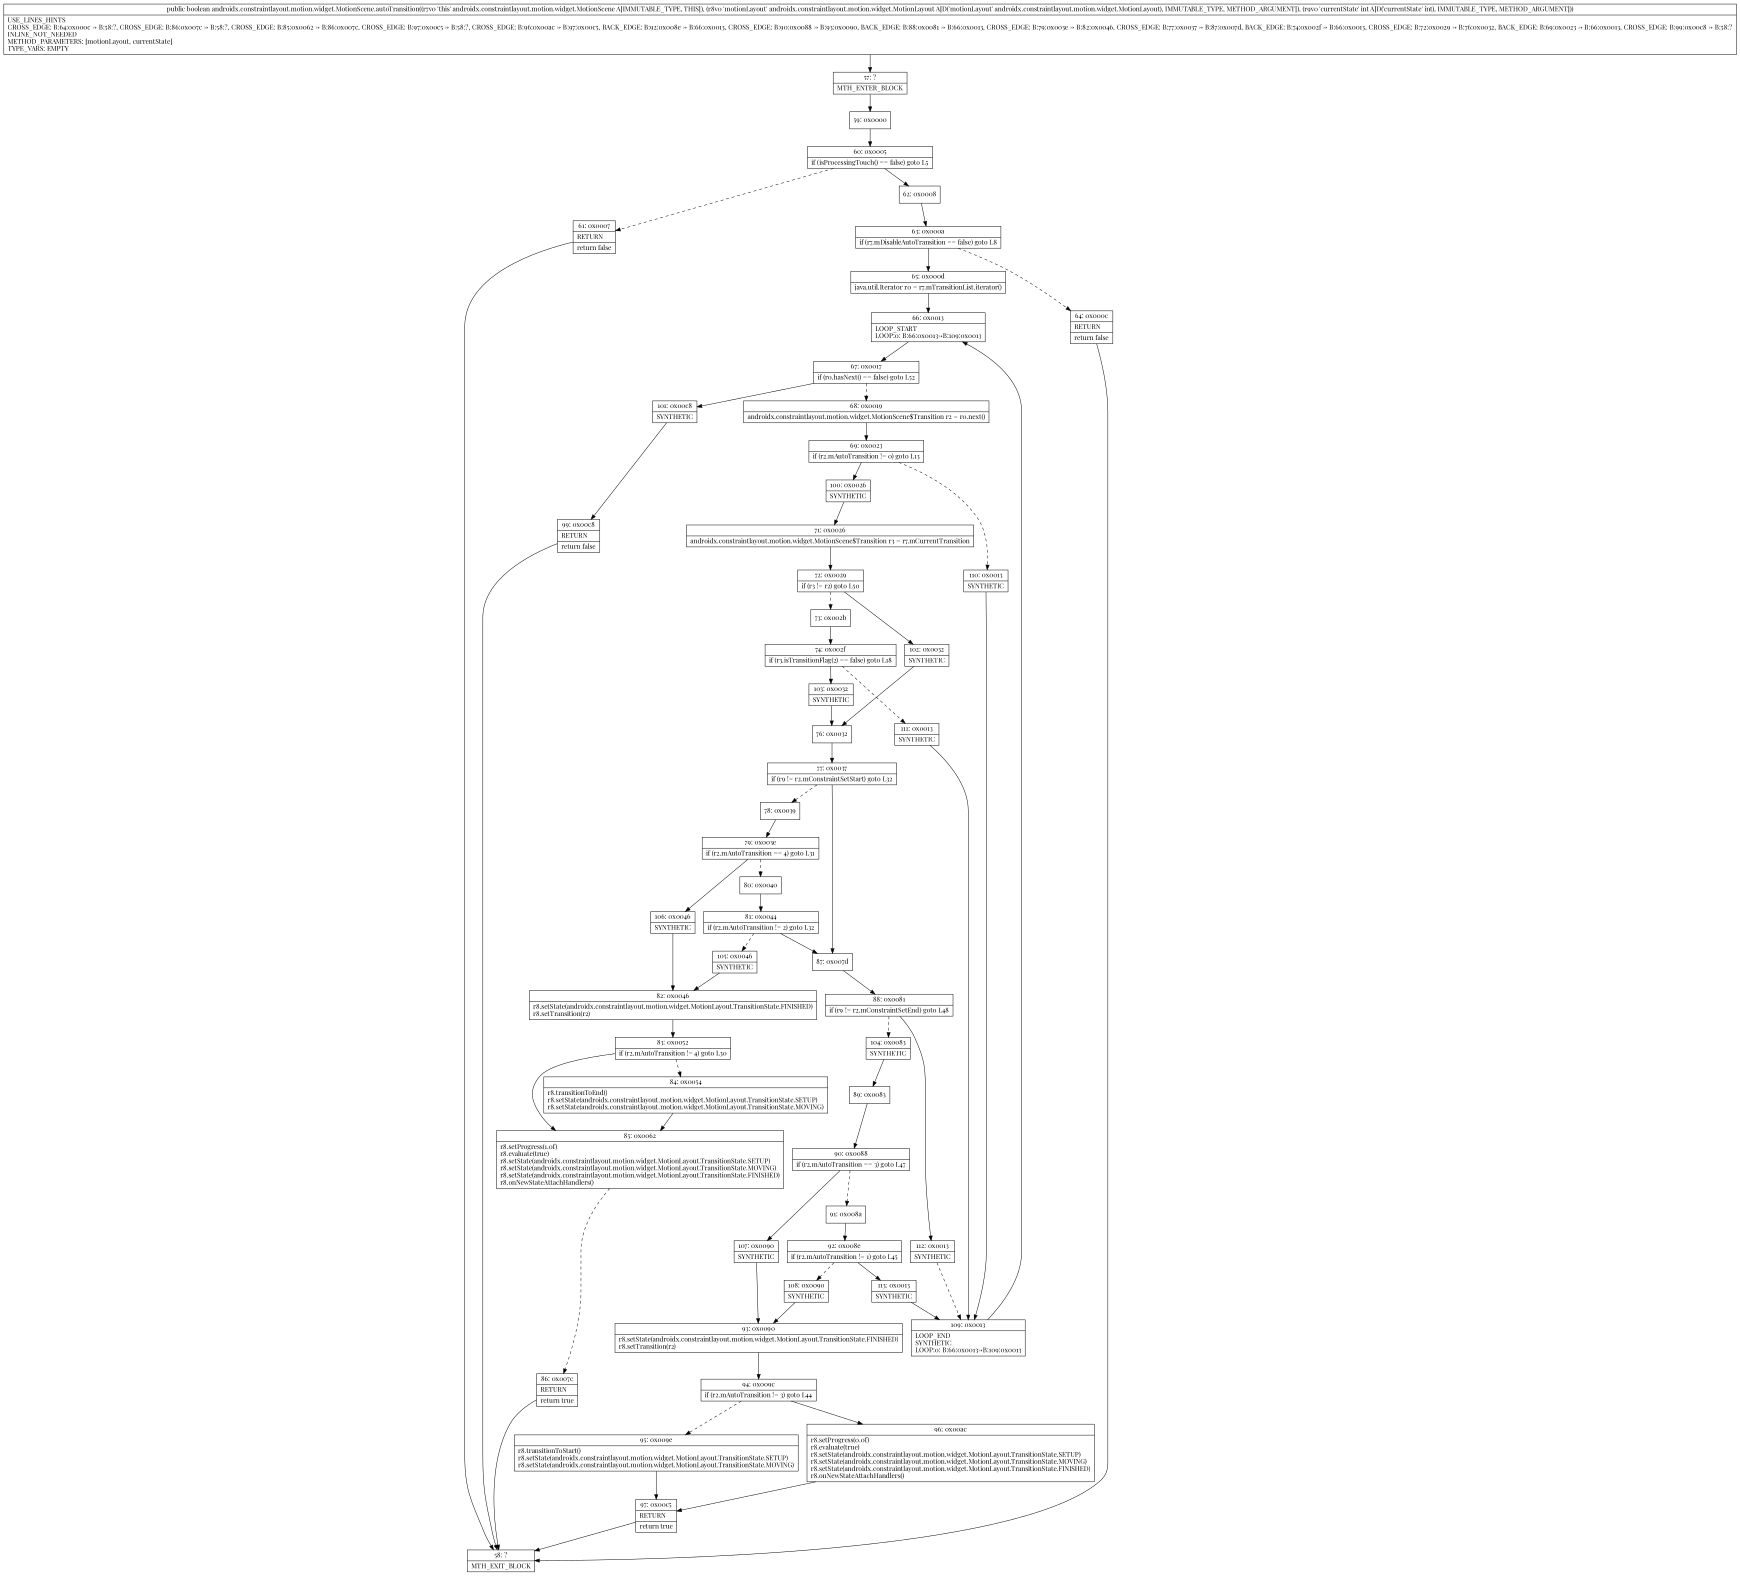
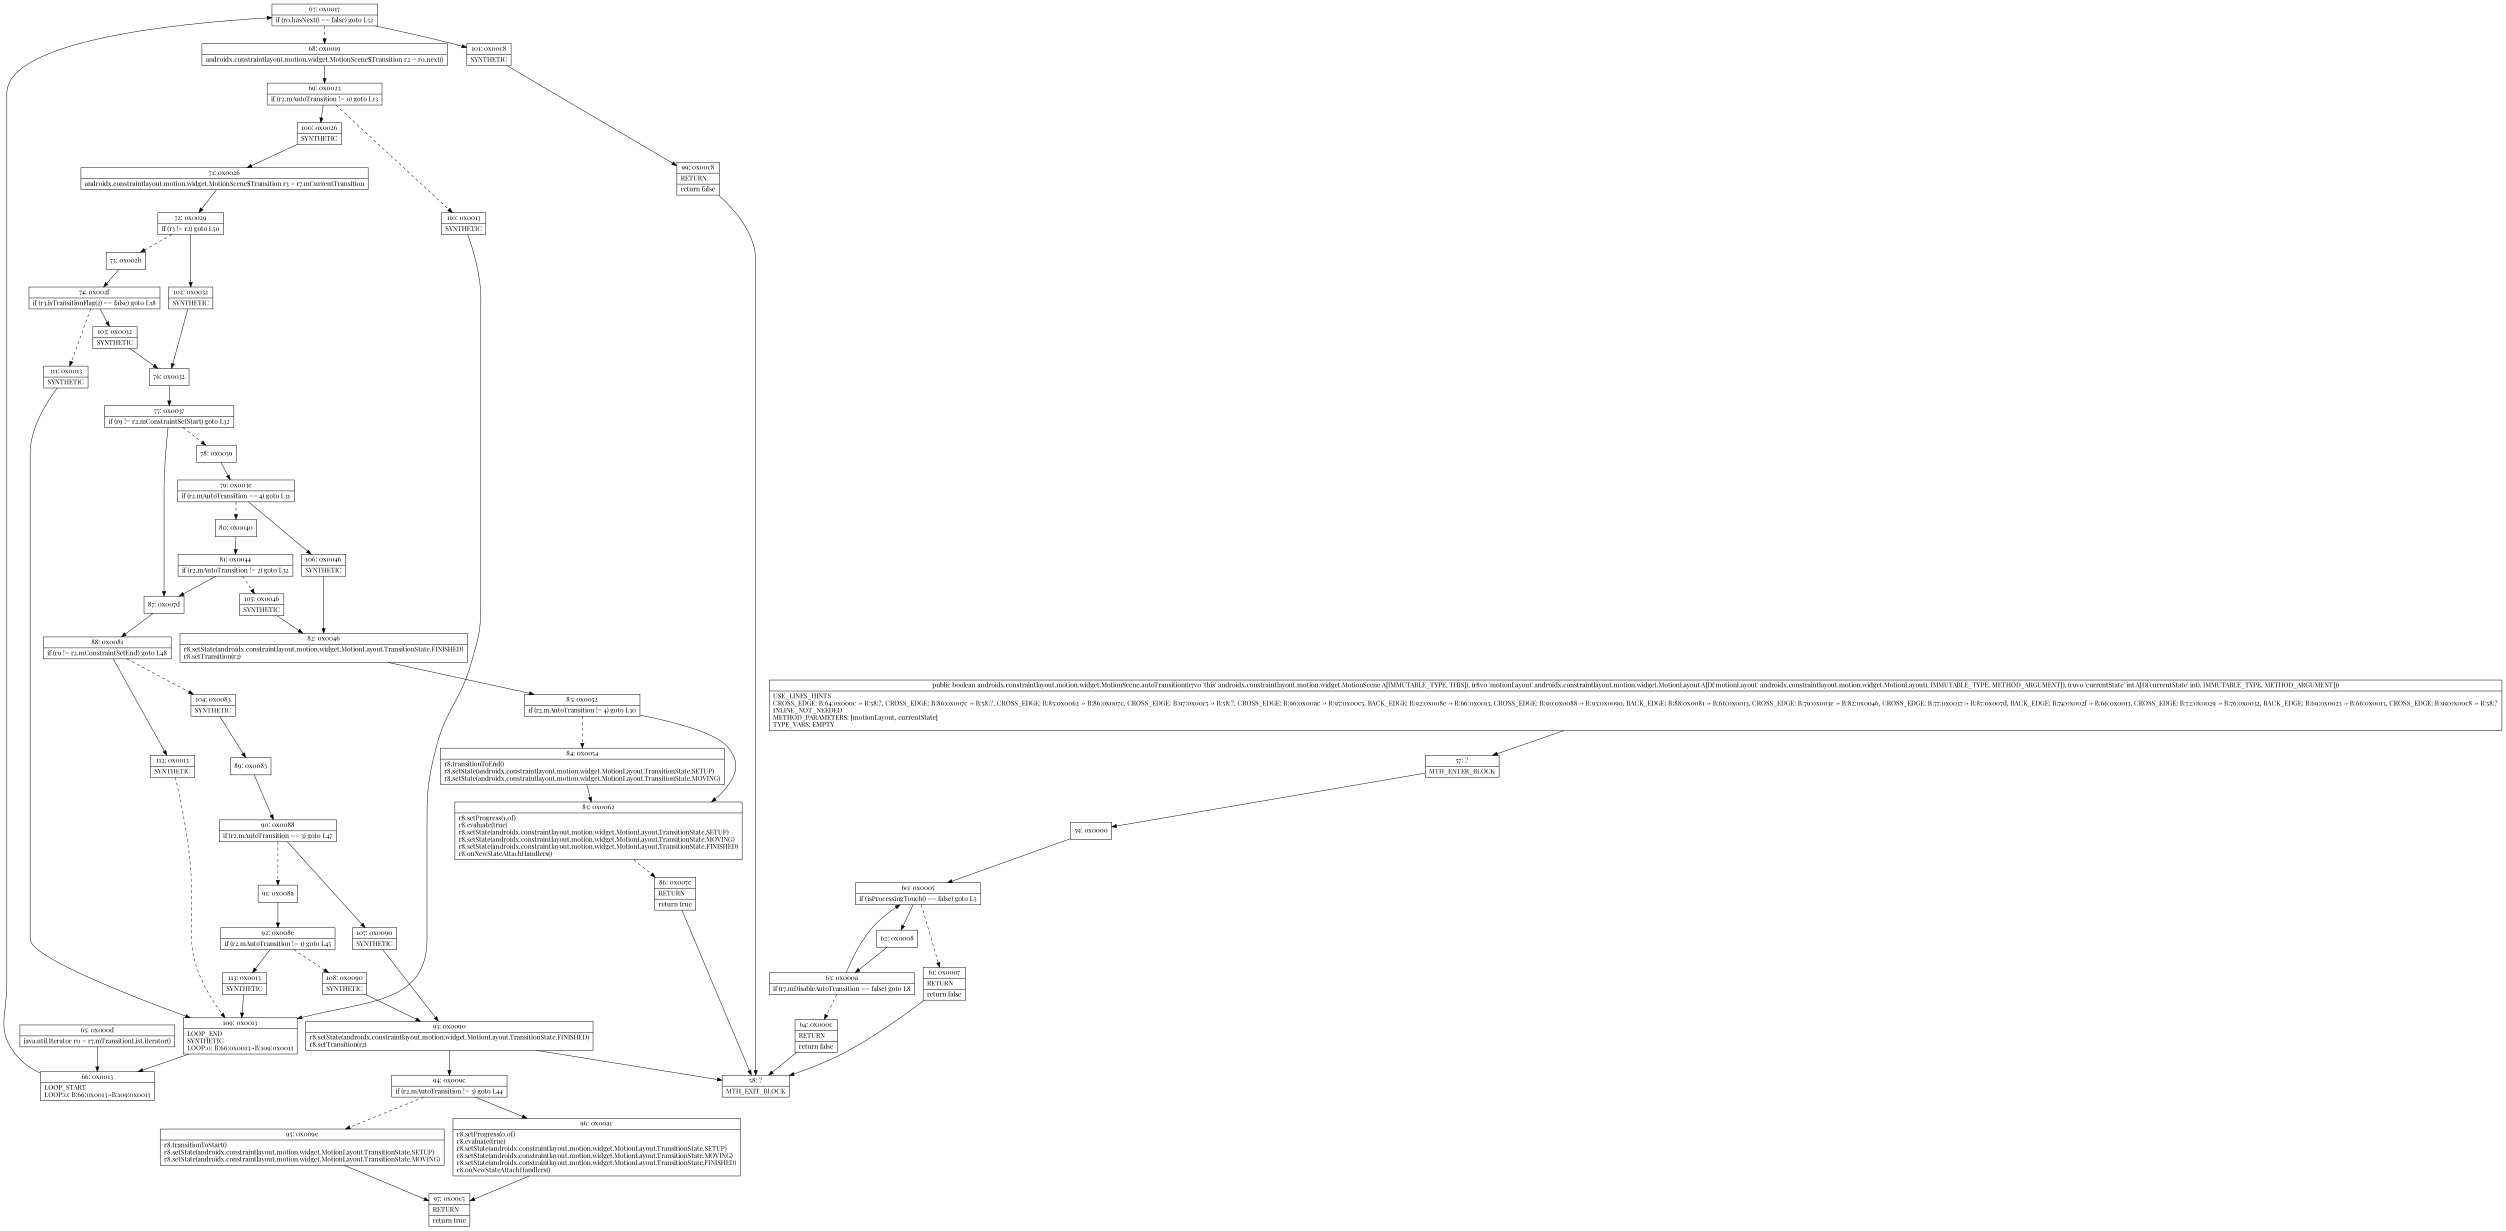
  digraph {
    fontname="Playfair Display"
    node [fontname="Playfair Display" shape=record]
    edge [fontname="Playfair Display"]
    n1 [label="{57\:\ ?|MTH_ENTER_BLOCK\l}"]
    n2 [label="{59\:\ 0x0000}"]
    n3 [label="{60\:\ 0x0005|if (isProcessingTouch() == false) goto L5\l}"]
    n4 [label="{61\:\ 0x0007|RETURN\l|return false\l}"]
    n5 [label="{62\:\ 0x0008}"]
    n6 [label="{58\:\ ?|MTH_EXIT_BLOCK\l}"]
    n7 [label="{63\:\ 0x000a|if (r7.mDisableAutoTransition == false) goto L8\l}"]
    n8 [label="{64\:\ 0x000c|RETURN\l|return false\l}"]
    n9 [label="{65\:\ 0x000d|java.util.Iterator r0 = r7.mTransitionList.iterator()\l}"]
    n10 [label="{66\:\ 0x0013|LOOP_START\lLOOP:0: B:66:0x0013\-\>B:109:0x0013\l}"]
    n11 [label="{67\:\ 0x0017|if (r0.hasNext() == false) goto L52\l}"]
    n12 [label="{68\:\ 0x0019|androidx.constraintlayout.motion.widget.MotionScene$Transition r2 = r0.next()\l}"]
    n13 [label="{101\:\ 0x00c8|SYNTHETIC\l}"]
    n14 [label="{69\:\ 0x0023|if (r2.mAutoTransition != 0) goto L13\l}"]
    n15 [label="{99\:\ 0x00c8|RETURN\l|return false\l}"]
    n16 [label="{100\:\ 0x0026|SYNTHETIC\l}"]
    n17 [label="{110\:\ 0x0013|SYNTHETIC\l}"]
    n18 [label="{71\:\ 0x0026|androidx.constraintlayout.motion.widget.MotionScene$Transition r3 = r7.mCurrentTransition\l}"]
    n19 [label="{109\:\ 0x0013|LOOP_END\lSYNTHETIC\lLOOP:0: B:66:0x0013\-\>B:109:0x0013\l}"]
    n20 [label="{72\:\ 0x0029|if (r3 != r2) goto L50\l}"]
    n21 [label="{73\:\ 0x002b}"]
    n22 [label="{102\:\ 0x0032|SYNTHETIC\l}"]
    n23 [label="{74\:\ 0x002f|if (r3.isTransitionFlag(2) == false) goto L18\l}"]
    n24 [label="{76\:\ 0x0032}"]
    n25 [label="{103\:\ 0x0032|SYNTHETIC\l}"]
    n26 [label="{111\:\ 0x0013|SYNTHETIC\l}"]
    n27 [label="{77\:\ 0x0037|if (r9 != r2.mConstraintSetStart) goto L32\l}"]
    n28 [label="{78\:\ 0x0039}"]
    n29 [label="{87\:\ 0x007d}"]
    n30 [label="{79\:\ 0x003e|if (r2.mAutoTransition == 4) goto L31\l}"]
    n31 [label="{88\:\ 0x0081|if (r9 != r2.mConstraintSetEnd) goto L48\l}"]
    n32 [label="{80\:\ 0x0040}"]
    n33 [label="{106\:\ 0x0046|SYNTHETIC\l}"]
    n34 [label="{81\:\ 0x0044|if (r2.mAutoTransition != 2) goto L32\l}"]
    n35 [label="{82\:\ 0x0046|r8.setState(androidx.constraintlayout.motion.widget.MotionLayout.TransitionState.FINISHED)\lr8.setTransition(r2)\l}"]
    n36 [label="{105\:\ 0x0046|SYNTHETIC\l}"]
    n37 [label="{83\:\ 0x0052|if (r2.mAutoTransition != 4) goto L30\l}"]
    n38 [label="{84\:\ 0x0054|r8.transitionToEnd()\lr8.setState(androidx.constraintlayout.motion.widget.MotionLayout.TransitionState.SETUP)\lr8.setState(androidx.constraintlayout.motion.widget.MotionLayout.TransitionState.MOVING)\l}"]
    n39 [label="{85\:\ 0x0062|r8.setProgress(1.0f)\lr8.evaluate(true)\lr8.setState(androidx.constraintlayout.motion.widget.MotionLayout.TransitionState.SETUP)\lr8.setState(androidx.constraintlayout.motion.widget.MotionLayout.TransitionState.MOVING)\lr8.setState(androidx.constraintlayout.motion.widget.MotionLayout.TransitionState.FINISHED)\lr8.onNewStateAttachHandlers()\l}"]
    n40 [label="{86\:\ 0x007c|RETURN\l|return true\l}"]
    n41 [label="{104\:\ 0x0083|SYNTHETIC\l}"]
    n42 [label="{112\:\ 0x0013|SYNTHETIC\l}"]
    n43 [label="{89\:\ 0x0083}"]
    n44 [label="{90\:\ 0x0088|if (r2.mAutoTransition == 3) goto L47\l}"]
    n45 [label="{91\:\ 0x008a}"]
    n46 [label="{107\:\ 0x0090|SYNTHETIC\l}"]
    n47 [label="{92\:\ 0x008e|if (r2.mAutoTransition != 1) goto L45\l}"]
    n48 [label="{93\:\ 0x0090|r8.setState(androidx.constraintlayout.motion.widget.MotionLayout.TransitionState.FINISHED)\lr8.setTransition(r2)\l}"]
    n49 [label="{108\:\ 0x0090|SYNTHETIC\l}"]
    n50 [label="{113\:\ 0x0013|SYNTHETIC\l}"]
    n51 [label="{94\:\ 0x009c|if (r2.mAutoTransition != 3) goto L44\l}"]
    n52 [label="{95\:\ 0x009e|r8.transitionToStart()\lr8.setState(androidx.constraintlayout.motion.widget.MotionLayout.TransitionState.SETUP)\lr8.setState(androidx.constraintlayout.motion.widget.MotionLayout.TransitionState.MOVING)\l}"]
    n53 [label="{96\:\ 0x00ac|r8.setProgress(0.0f)\lr8.evaluate(true)\lr8.setState(androidx.constraintlayout.motion.widget.MotionLayout.TransitionState.SETUP)\lr8.setState(androidx.constraintlayout.motion.widget.MotionLayout.TransitionState.MOVING)\lr8.setState(androidx.constraintlayout.motion.widget.MotionLayout.TransitionState.FINISHED)\lr8.onNewStateAttachHandlers()\l}"]
    n54 [label="{97\:\ 0x00c5|RETURN\l|return true\l}"]
    n55 [label="{public boolean androidx.constraintlayout.motion.widget.MotionScene.autoTransition((r7v0 'this' androidx.constraintlayout.motion.widget.MotionScene A[IMMUTABLE_TYPE, THIS]), (r8v0 'motionLayout' androidx.constraintlayout.motion.widget.MotionLayout A[D('motionLayout' androidx.constraintlayout.motion.widget.MotionLayout), IMMUTABLE_TYPE, METHOD_ARGUMENT]), (r9v0 'currentState' int A[D('currentState' int), IMMUTABLE_TYPE, METHOD_ARGUMENT]))  | USE_LINES_HINTS\lCROSS_EDGE: B:64:0x000c \-\> B:58:?, CROSS_EDGE: B:86:0x007c \-\> B:58:?, CROSS_EDGE: B:85:0x0062 \-\> B:86:0x007c, CROSS_EDGE: B:97:0x00c5 \-\> B:58:?, CROSS_EDGE: B:96:0x00ac \-\> B:97:0x00c5, BACK_EDGE: B:92:0x008e \-\> B:66:0x0013, CROSS_EDGE: B:90:0x0088 \-\> B:93:0x0090, BACK_EDGE: B:88:0x0081 \-\> B:66:0x0013, CROSS_EDGE: B:79:0x003e \-\> B:82:0x0046, CROSS_EDGE: B:77:0x0037 \-\> B:87:0x007d, BACK_EDGE: B:74:0x002f \-\> B:66:0x0013, CROSS_EDGE: B:72:0x0029 \-\> B:76:0x0032, BACK_EDGE: B:69:0x0023 \-\> B:66:0x0013, CROSS_EDGE: B:99:0x00c8 \-\> B:58:?\lINLINE_NOT_NEEDED\lMETHOD_PARAMETERS: [motionLayout, currentState]\lTYPE_VARS: EMPTY\l}"]
    n1 -> n2
    n2 -> n3
    n3 -> n4 [style=dashed]
    n3 -> n5
    n4 -> n6
    n5 -> n7
    n7 -> n8 [style=dashed]
-   n7 -> n9
+   n7 -> n3
    n8 -> n6
    n9 -> n10
    n10 -> n11
    n11 -> n12 [style=dashed]
    n11 -> n13
    n12 -> n14
    n13 -> n15
    n14 -> n16
    n14 -> n17 [style=dashed]
    n15 -> n6
    n16 -> n18
    n17 -> n19
    n18 -> n20
    n19 -> n10
    n20 -> n21 [style=dashed]
    n20 -> n22
    n21 -> n23
    n22 -> n24
    n23 -> n25
    n23 -> n26 [style=dashed]
    n24 -> n27
    n25 -> n24
    n26 -> n19
    n27 -> n28 [style=dashed]
    n27 -> n29
    n28 -> n30
    n29 -> n31
    n30 -> n32 [style=dashed]
    n30 -> n33
    n31 -> n41 [style=dashed]
    n31 -> n42
    n32 -> n34
    n33 -> n35
    n34 -> n29
    n34 -> n36 [style=dashed]
    n35 -> n37
    n36 -> n35
    n37 -> n38 [style=dashed]
    n37 -> n39
    n38 -> n39
    n39 -> n40 [style=dashed]
    n40 -> n6
    n41 -> n43
    n42 -> n19 [style=dashed]
    n43 -> n44
    n44 -> n45 [style=dashed]
    n44 -> n46
    n45 -> n47
    n46 -> n48
    n47 -> n49 [style=dashed]
    n47 -> n50
    n48 -> n51
    n49 -> n48
    n50 -> n19
    n51 -> n52 [style=dashed]
    n51 -> n53
    n52 -> n54
    n53 -> n54
-   n54 -> n6
+   n48 -> n6
    n55 -> n1
  }
